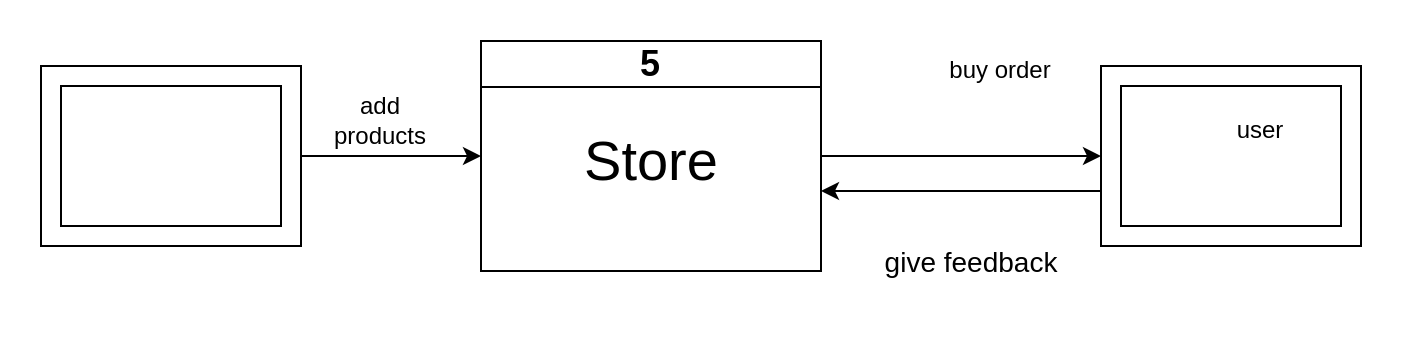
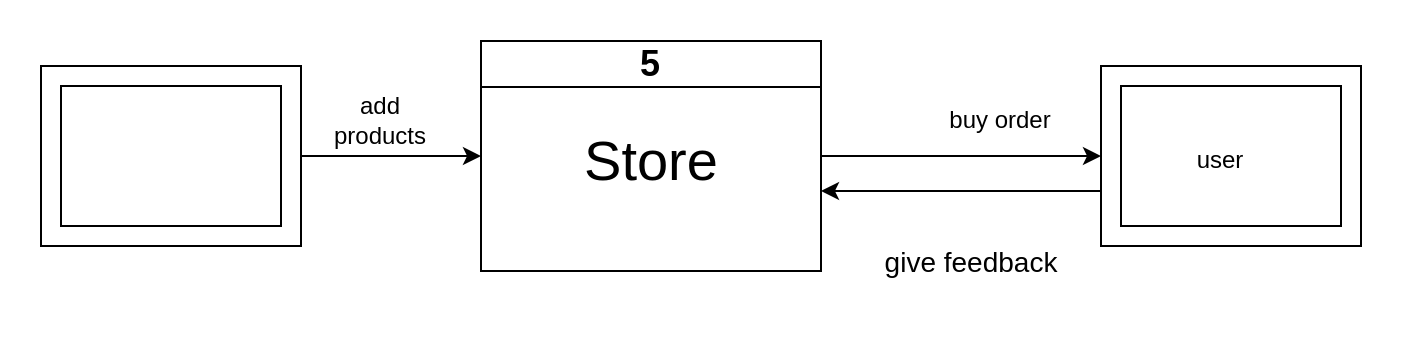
  <mxCell id="0" />
  <mxCell id="1" parent="0" />
  <mxCell id="2" style="edgeStyle=orthogonalEdgeStyle;rounded=0;orthogonalLoop=1;jettySize=auto;html=1;entryX=0;entryY=0.5;entryDx=0;entryDy=0;fontSize=18;" parent="1" source="3" target="8" edge="1"><mxGeometry relative="1" as="geometry" /></mxCell>
  <mxCell id="3" value="" style="verticalLabelPosition=bottom;verticalAlign=top;html=1;shape=mxgraph.basic.frame;dx=10;whiteSpace=wrap;rounded=0;" parent="1" vertex="1"><mxGeometry x="20" y="32.5" width="130" height="90" as="geometry" /></mxCell>
  <mxCell id="4" style="edgeStyle=orthogonalEdgeStyle;rounded=0;orthogonalLoop=1;jettySize=auto;html=1;fontSize=18;startArrow=none;exitX=0;exitY=0;exitDx=0;exitDy=67.5;exitPerimeter=0;" parent="1" source="5" edge="1"><mxGeometry relative="1" as="geometry"><mxPoint x="410" y="95" as="targetPoint" /><mxPoint x="540" y="115" as="sourcePoint" /><Array as="points"><mxPoint x="550" y="95" /></Array></mxGeometry></mxCell>
  <mxCell id="5" value="" style="verticalLabelPosition=bottom;verticalAlign=top;html=1;shape=mxgraph.basic.frame;dx=10;whiteSpace=wrap;rounded=0;" parent="1" vertex="1"><mxGeometry x="550" y="32.5" width="130" height="90" as="geometry" /></mxCell>
- <mxCell id="6" value="user" style="text;html=1;strokeColor=none;fillColor=none;align=center;verticalAlign=middle;whiteSpace=wrap;rounded=0;" parent="1" vertex="1"><mxGeometry x="600" y="50" width="60" height="30" as="geometry" /></mxCell>
+ <mxCell id="6" value="user" style="text;html=1;strokeColor=none;fillColor=none;align=center;verticalAlign=middle;whiteSpace=wrap;rounded=0;" parent="1" vertex="1"><mxGeometry x="580" y="65" width="60" height="30" as="geometry" /></mxCell>
  <mxCell id="7" style="edgeStyle=orthogonalEdgeStyle;rounded=0;orthogonalLoop=1;jettySize=auto;html=1;entryX=0;entryY=0.5;entryDx=0;entryDy=0;entryPerimeter=0;fontSize=18;" parent="1" source="8" target="5" edge="1"><mxGeometry relative="1" as="geometry" /></mxCell>
  <mxCell id="8" value="&lt;font style=&quot;font-size: 18px;&quot;&gt;5&lt;/font&gt;" style="swimlane;whiteSpace=wrap;html=1;startSize=23;rounded=0;" parent="1" vertex="1"><mxGeometry x="240" y="20" width="170" height="115" as="geometry" /></mxCell>
  <mxCell id="9" value="Store" style="text;html=1;align=center;verticalAlign=middle;resizable=0;points=[];autosize=1;strokeWidth=5;fontSize=28;rounded=0;" parent="8" vertex="1"><mxGeometry x="40" y="35" width="90" height="50" as="geometry" /></mxCell>
  <mxCell id="10" value="add products" style="text;html=1;strokeColor=none;fillColor=none;align=center;verticalAlign=middle;whiteSpace=wrap;rounded=0;" parent="1" vertex="1"><mxGeometry x="160" y="45" width="60" height="30" as="geometry" /></mxCell>
- <mxCell id="11" value="buy order" style="text;html=1;strokeColor=none;fillColor=none;align=center;verticalAlign=middle;whiteSpace=wrap;rounded=0;" parent="1" vertex="1"><mxGeometry x="470" y="20" width="60" height="30" as="geometry" /></mxCell>
+ <mxCell id="11" value="buy order" style="text;html=1;strokeColor=none;fillColor=none;align=center;verticalAlign=middle;whiteSpace=wrap;rounded=0;" parent="1" vertex="1"><mxGeometry x="470" y="45" width="60" height="30" as="geometry" /></mxCell>
  <mxCell id="12" value="&lt;font style=&quot;font-size: 14px;&quot;&gt;give feedback&lt;/font&gt;" style="text;html=1;align=center;verticalAlign=middle;resizable=0;points=[];autosize=1;strokeColor=none;fillColor=none;fontSize=18;rounded=0;" parent="1" vertex="1"><mxGeometry x="430" y="110" width="110" height="40" as="geometry" /></mxCell>
